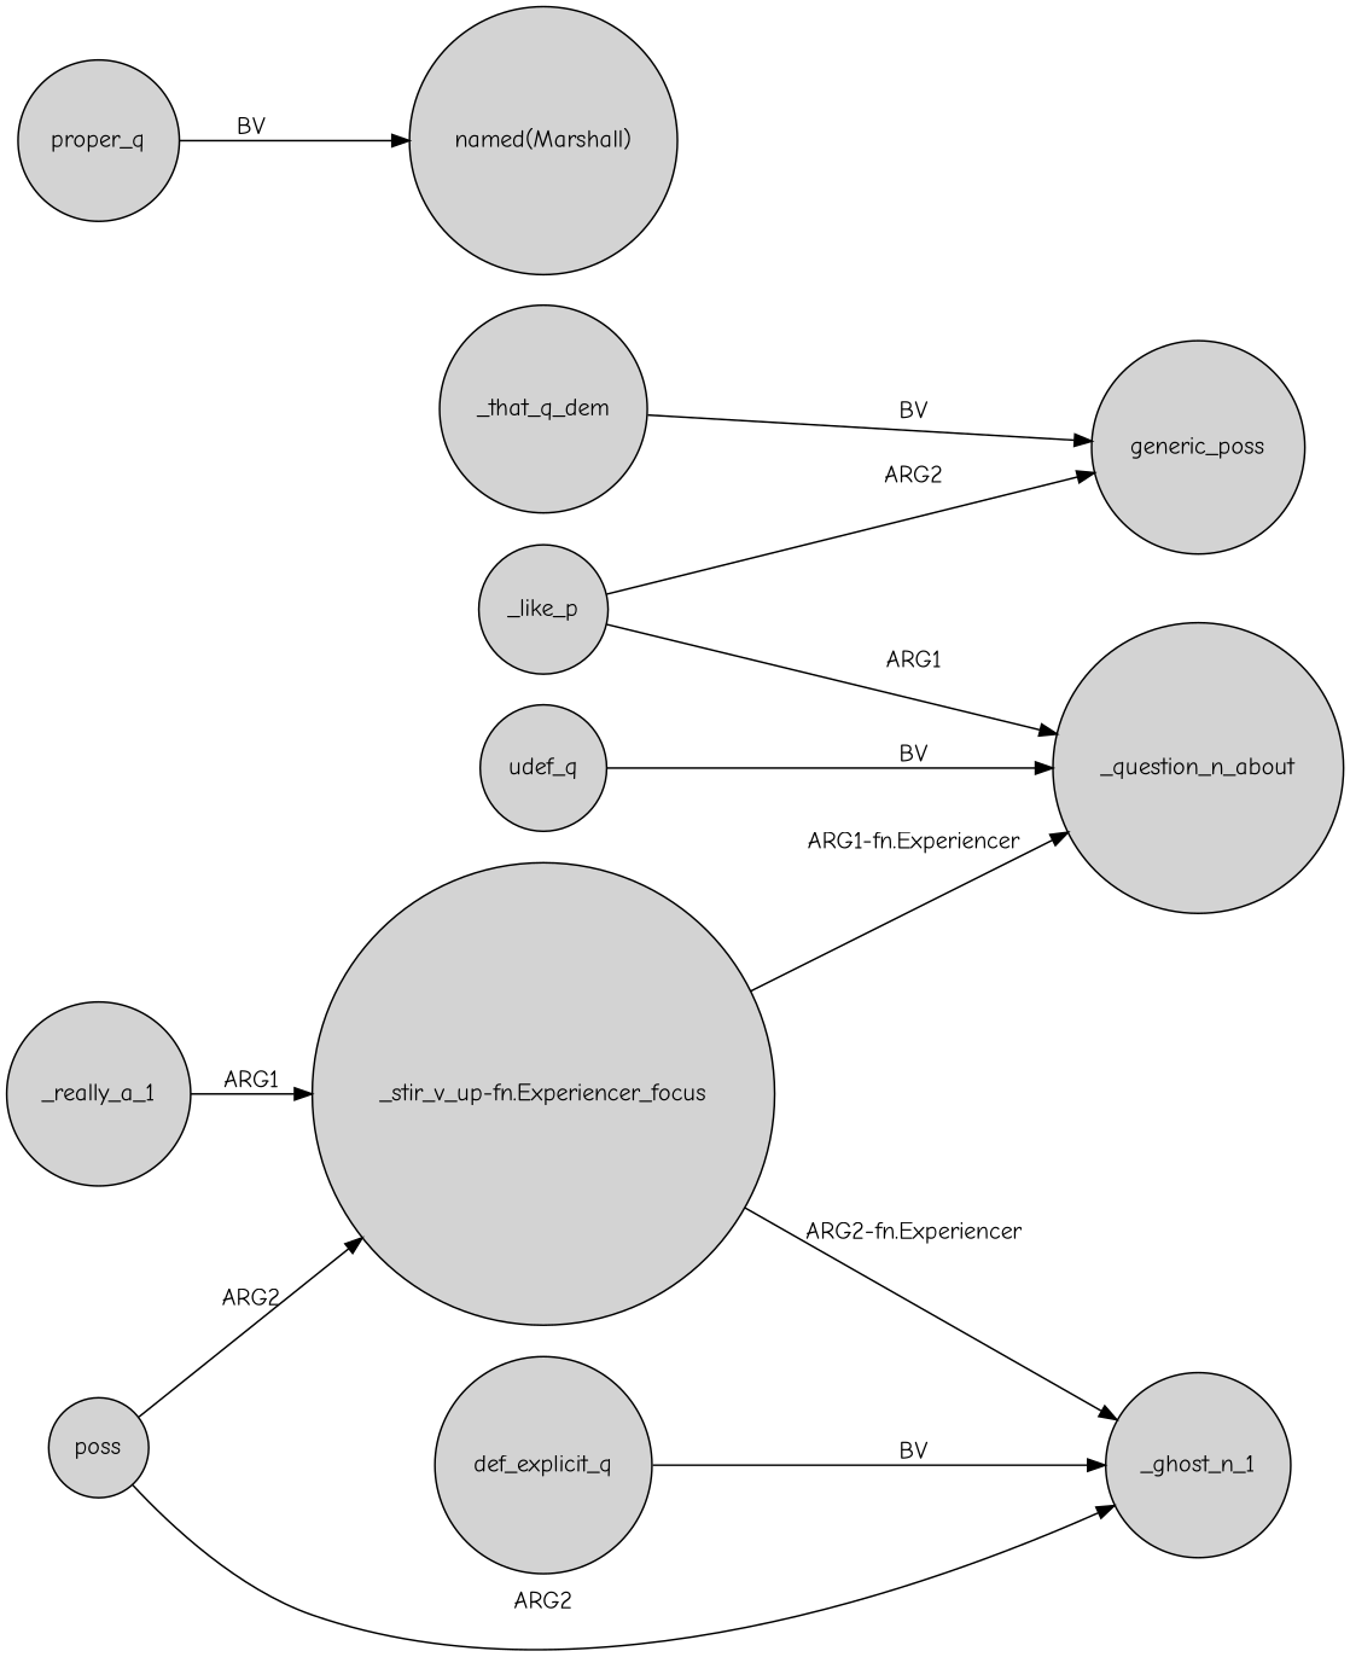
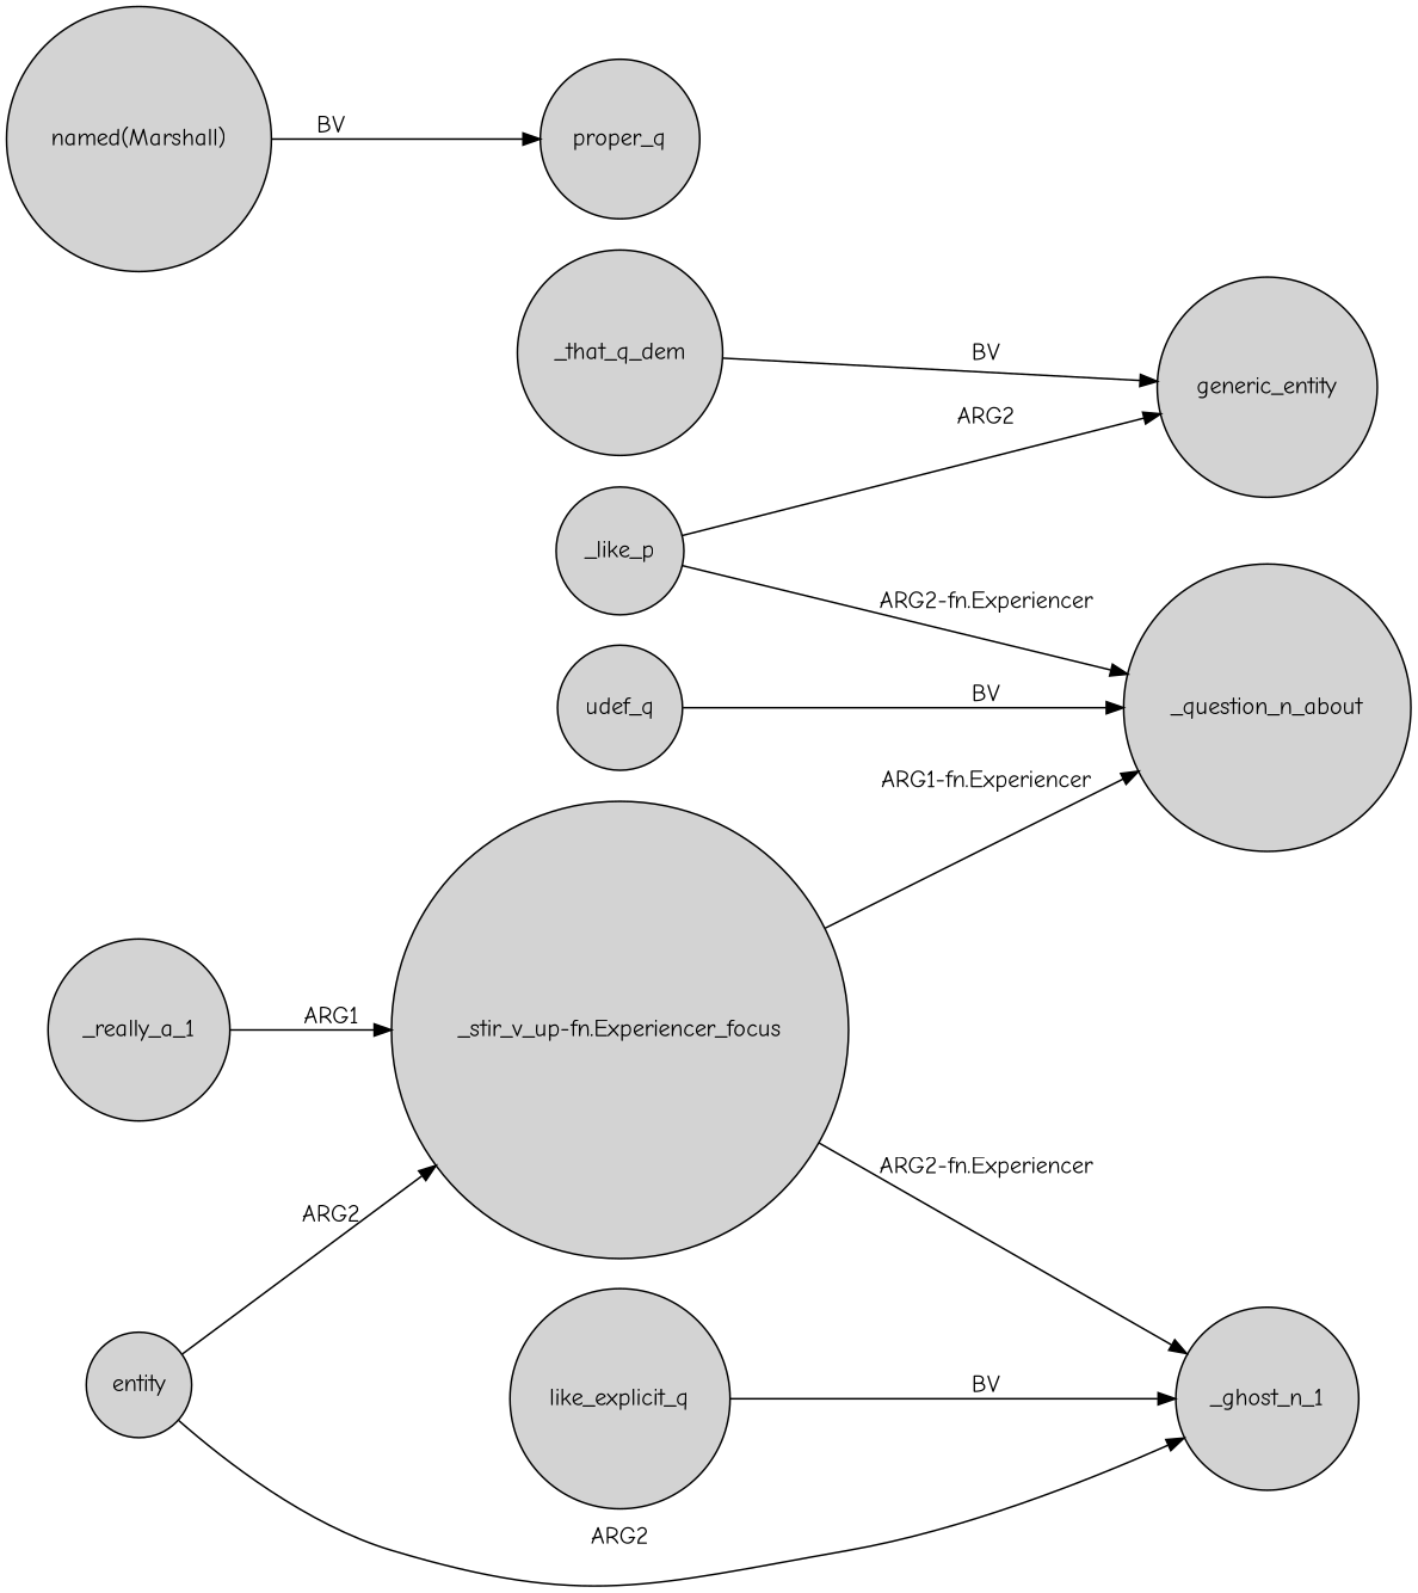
  digraph {
    fontname="Comic Neue"
    rankdir=LR
    node [fontname="Comic Neue" shape=circle style=filled]
    edge [fontname="Comic Neue"]
    "_stir_v_up-fn.Experiencer_focus"
    _question_n_about
    _ghost_n_1
-   def_explicit_q
+   def_explicit_q [label=like_explicit_q]
    _like_p
-   generic_entity [label=generic_poss]
+   generic_entity
    _that_q_dem
    _really_a_1
-   poss
+   poss [label=entity]
    udef_q
    proper_q
    "named(Marshall)"
    "_stir_v_up-fn.Experiencer_focus" -> _question_n_about [label="ARG1-fn.Experiencer"]
    "_stir_v_up-fn.Experiencer_focus" -> _ghost_n_1 [label="ARG2-fn.Experiencer"]
    def_explicit_q -> _ghost_n_1 [label=BV]
-   _like_p -> _question_n_about [label=ARG1]
+   _like_p -> _question_n_about [label="ARG2-fn.Experiencer"]
    _like_p -> generic_entity [label=ARG2]
    _that_q_dem -> generic_entity [label=BV]
    _really_a_1 -> "_stir_v_up-fn.Experiencer_focus" [label=ARG1]
    poss -> "_stir_v_up-fn.Experiencer_focus" [label=ARG2]
    poss -> _ghost_n_1 [label=ARG2]
    udef_q -> _question_n_about [label=BV]
-   proper_q -> "named(Marshall)" [label=BV]
+   "named(Marshall)" -> proper_q [label=BV]
  }
